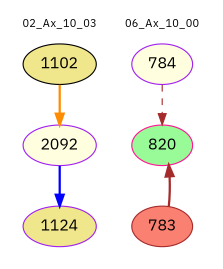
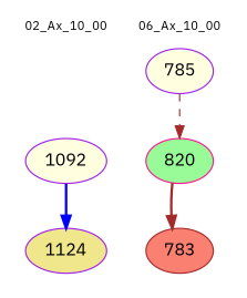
  digraph {
    fontname="IBM Plex Sans"
    node [color=purple fillcolor=khaki fontname="IBM Plex Sans" style=filled]
    edge [color=brown fontname="IBM Plex Sans" style=bold]
-   n1 [color=black label=1102]
-   n2 [fillcolor=lightyellow label=2092]
+   n2 [fillcolor=lightyellow label=1092]
    n3 [label=1124]
-   n4 [fillcolor=lightyellow label=784]
+   n4 [fillcolor=lightyellow label=785]
    n5 [color=brown fillcolor=salmon label=783]
    n6 [color=deeppink fillcolor=palegreen label=820]
    subgraph cluster_1 {
      color=white
      fontsize=10
-     label="02_Ax_10_03"
-     n1
+     label="02_Ax_10_00"
      n2
      n3
    }
    subgraph cluster_2 {
      color=white
      fontsize=10
      label="06_Ax_10_00"
      n4
      n5
      n6
    }
-   n1 -> n2 [color=darkorange]
    n2 -> n3 [color=blue]
    n4 -> n6 [style=dashed]
-   n5 -> n6
+   n6 -> n5
  }
